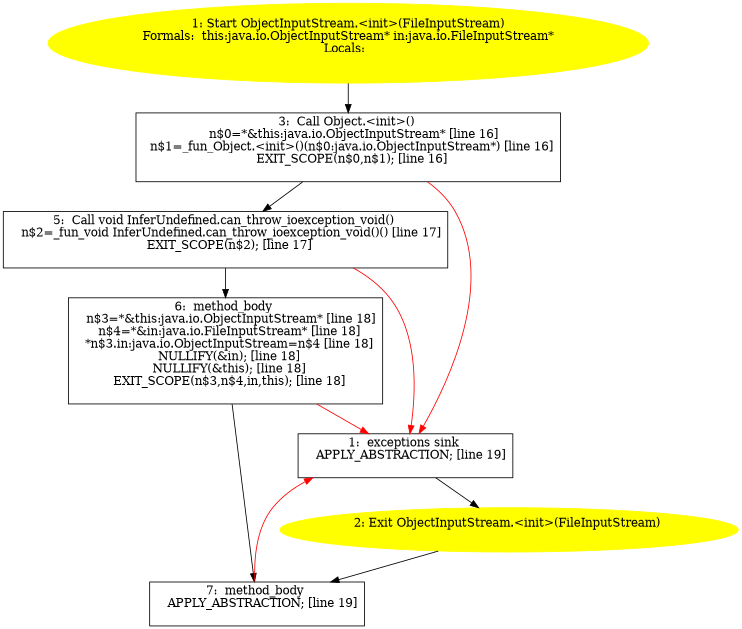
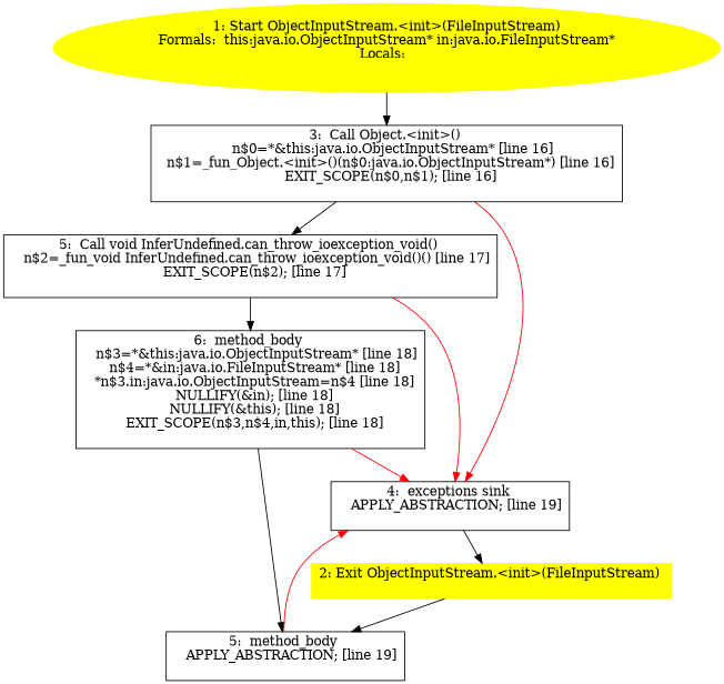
  digraph {
    node [shape=box]
    n1 [color=yellow label="1: Start ObjectInputStream.<init>(FileInputStream)\nFormals:  this:java.io.ObjectInputStream* in:java.io.FileInputStream*\nLocals:  \n  " style=filled shape=""]
    n2 [label="3:  Call Object.<init>() \n   n$0=*&this:java.io.ObjectInputStream* [line 16]\n  n$1=_fun_Object.<init>()(n$0:java.io.ObjectInputStream*) [line 16]\n  EXIT_SCOPE(n$0,n$1); [line 16]\n "]
    n3 [label="5:  Call void InferUndefined.can_throw_ioexception_void() \n   n$2=_fun_void InferUndefined.can_throw_ioexception_void()() [line 17]\n  EXIT_SCOPE(n$2); [line 17]\n "]
-   n4 [label="1:  exceptions sink \n   APPLY_ABSTRACTION; [line 19]\n "]
+   n4 [label="4:  exceptions sink \n   APPLY_ABSTRACTION; [line 19]\n "]
    n5 [label="6:  method_body \n   n$3=*&this:java.io.ObjectInputStream* [line 18]\n  n$4=*&in:java.io.FileInputStream* [line 18]\n  *n$3.in:java.io.ObjectInputStream=n$4 [line 18]\n  NULLIFY(&in); [line 18]\n  NULLIFY(&this); [line 18]\n  EXIT_SCOPE(n$3,n$4,in,this); [line 18]\n "]
-   n6 [color=yellow label="2: Exit ObjectInputStream.<init>(FileInputStream) \n  " style=filled shape=""]
-   n7 [label="7:  method_body \n   APPLY_ABSTRACTION; [line 19]\n "]
+   n6 [color=yellow label="2: Exit ObjectInputStream.<init>(FileInputStream) \n  " style=filled]
+   n7 [label="5:  method_body \n   APPLY_ABSTRACTION; [line 19]\n "]
    n1 -> n2
    n2 -> n3
    n2 -> n4 [color=red]
    n3 -> n4 [color=red]
    n3 -> n5
    n4 -> n6
    n5 -> n4 [color=red]
    n5 -> n7
    n6 -> n7
    n7 -> n4 [color=red]
  }
